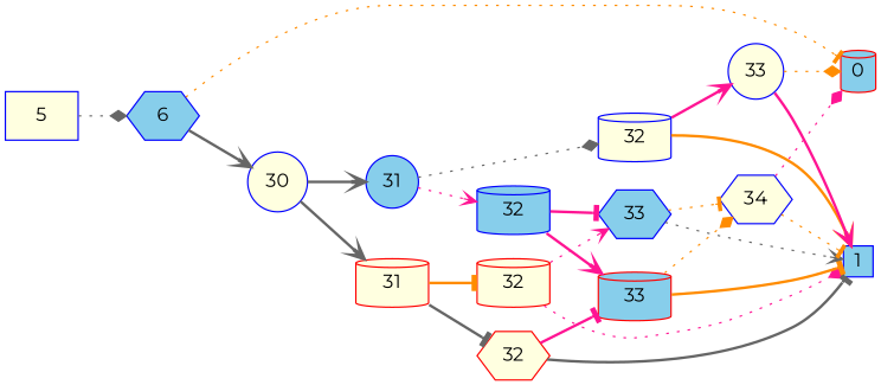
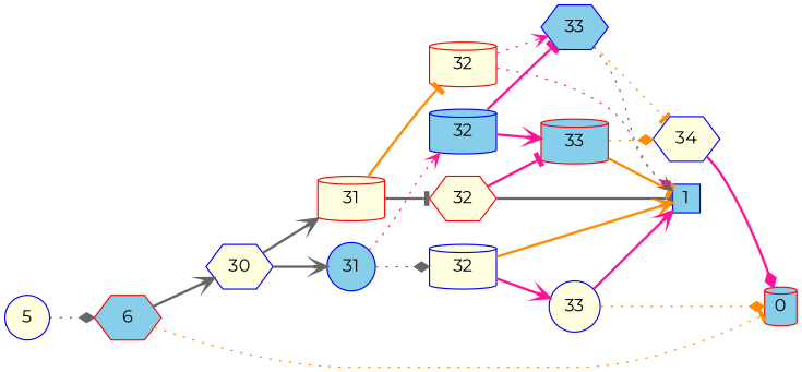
  digraph {
    fontname=Montserrat
    rankdir=LR
    node [color=blue fillcolor=lightyellow fontname=Montserrat shape=cylinder style=filled]
    edge [arrowhead=vee color=deeppink fontname=Montserrat style=bold]
    n1 [color=red fillcolor=skyblue height=0.3 label=0 width=0.3]
    n2 [fillcolor=skyblue height=0.3 label=1 shape=box width=0.3]
-   n3 [label=5 shape=box]
-   n4 [fillcolor=skyblue label=6 shape=hexagon]
-   n5 [label=30 shape=circle]
+   n3 [label=5 shape=circle]
+   n4 [color=red fillcolor=skyblue label=6 shape=hexagon]
+   n5 [label=30 shape=hexagon]
    n6 [color=red label=31]
    n7 [fillcolor=skyblue label=31 shape=circle]
    n8 [color=red label=32 shape=hexagon]
    n9 [color=red label=32]
    n10 [label=32]
    n11 [fillcolor=skyblue label=32]
    n12 [color=red fillcolor=skyblue label=33]
    n13 [fillcolor=skyblue label=33 shape=hexagon]
    n14 [label=33 shape=circle]
    n15 [label=34 shape=hexagon]
    n3 -> n4 [arrowhead=diamond color=gray40 style=dotted]
    n4 -> n1 [arrowhead=tee color=darkorange style=dotted]
    n4 -> n5 [color=gray40]
    n5 -> n6 [color=gray40]
    n5 -> n7 [color=gray40]
    n6 -> n8 [arrowhead=tee color=gray40]
    n6 -> n9 [arrowhead=tee color=darkorange]
    n7 -> n10 [arrowhead=diamond color=gray40 style=dotted]
    n7 -> n11 [style=dotted]
    n8 -> n2 [arrowhead=tee color=gray40]
    n8 -> n12 [arrowhead=tee]
    n9 -> n2 [arrowhead=diamond style=dotted]
    n9 -> n13 [style=dotted]
    n10 -> n2 [color=darkorange]
    n10 -> n14
    n11 -> n12
    n11 -> n13 [arrowhead=tee]
    n12 -> n2 [arrowhead=tee color=darkorange]
    n12 -> n15 [arrowhead=diamond color=darkorange style=dotted]
    n13 -> n2 [color=gray40 style=dotted]
    n13 -> n15 [arrowhead=tee color=darkorange style=dotted]
    n14 -> n1 [arrowhead=diamond color=darkorange style=dotted]
    n14 -> n2
-   n15 -> n1 [arrowhead=diamond style=dotted]
-   n15 -> n2 [arrowhead=tee color=darkorange style=dotted]
+   n15 -> n1 [arrowhead=diamond]
  }
